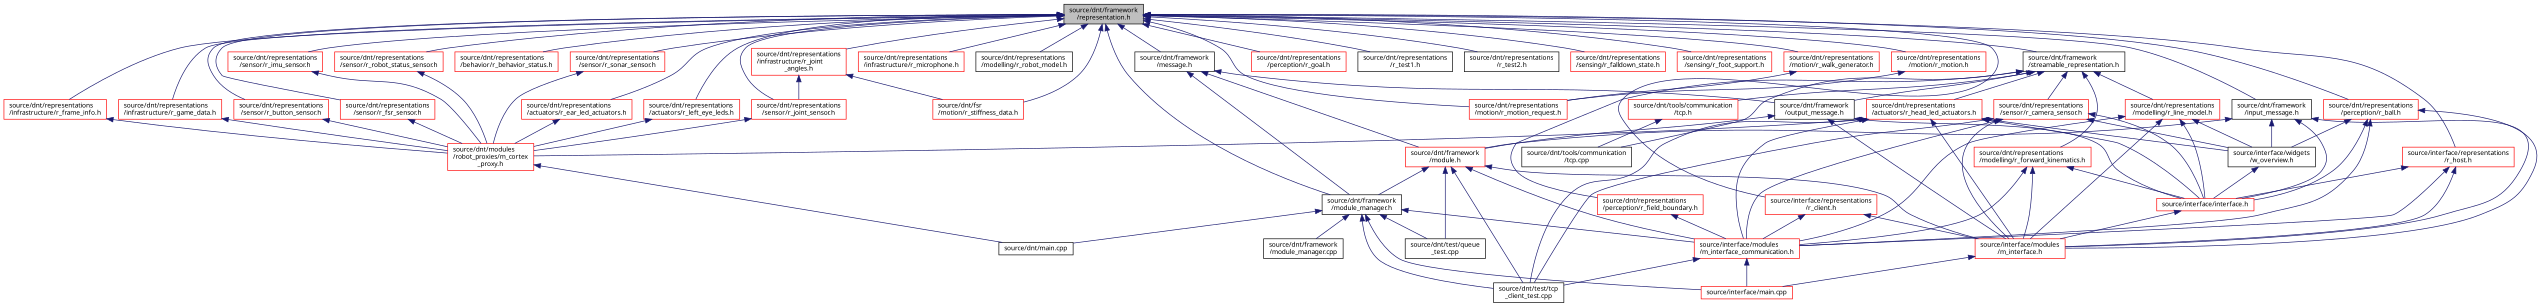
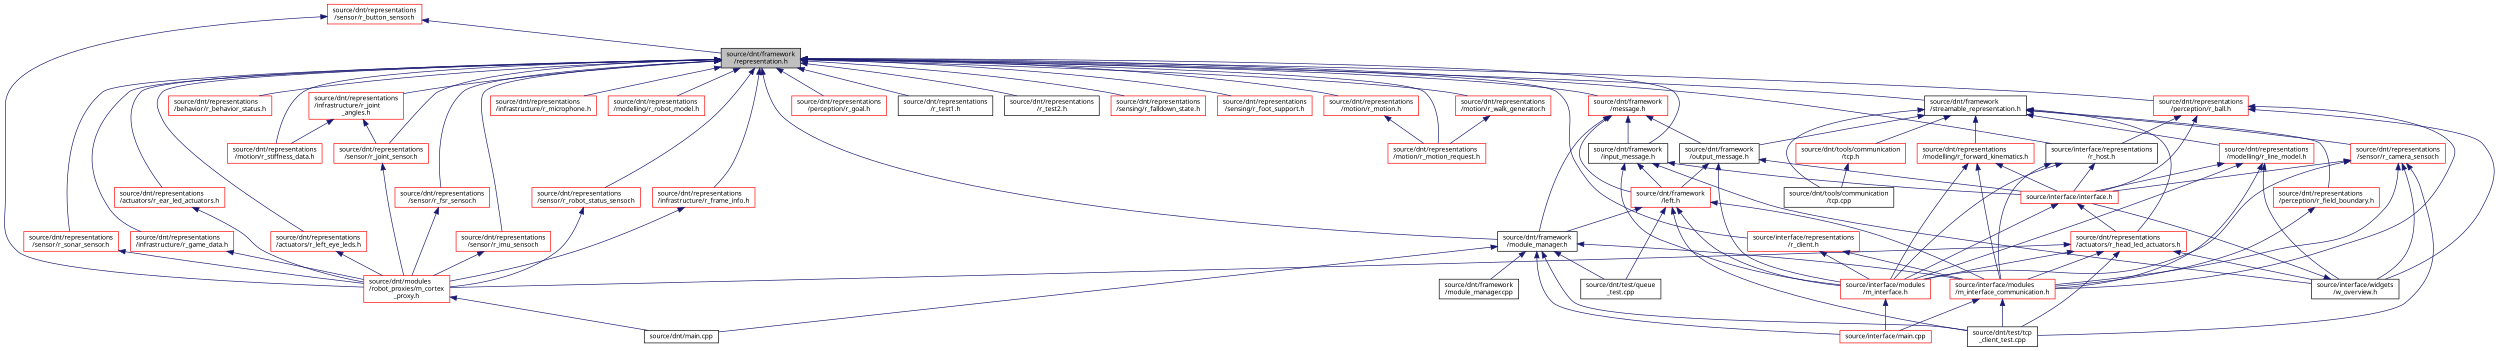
  digraph {
    fontname="Noto Sans"
    node [color=red fillcolor=white fontname="Noto Sans" fontsize=10 shape=record style=filled]
    edge [color=midnightblue dir=back fontname="Noto Sans" fontsize=10 labelfontname=Helvetica labelfontsize=10 style=solid]
    n1 [color=black fillcolor=grey75 fontcolor=black height=0.2 label="source/dnt/framework\l/representation.h" width=0.4]
    n2 [color=black height=0.2 label="source/dnt/framework\l/input_message.h" width=0.4]
    n3 [color=black height=0.2 label="source/dnt/framework\l/module_manager.h" width=0.4]
-   n4 [color=black height=0.2 label="source/dnt/framework\l/message.h" width=0.4]
+   n4 [height=0.2 label="source/dnt/framework\l/message.h" width=0.4]
    n5 [color=black height=0.2 label="source/dnt/framework\l/streamable_representation.h" width=0.4]
    n6 [height=0.2 label="source/dnt/representations\l/actuators/r_ear_led_actuators.h" width=0.4]
    n7 [height=0.2 label="source/dnt/representations\l/actuators/r_left_eye_leds.h" width=0.4]
    n8 [height=0.2 label="source/dnt/representations\l/behavior/r_behavior_status.h" width=0.4]
    n9 [height=0.2 label="source/dnt/representations\l/infrastructure/r_frame_info.h" width=0.4]
    n10 [height=0.2 label="source/dnt/representations\l/infrastructure/r_game_data.h" width=0.4]
    n11 [height=0.2 label="source/dnt/representations\l/infrastructure/r_joint\l_angles.h" width=0.4]
-   n12 [height=0.2 label="source/dnt/fsr\l/motion/r_stiffness_data.h" width=0.4]
+   n12 [height=0.2 label="source/dnt/representations\l/motion/r_stiffness_data.h" width=0.4]
    n13 [height=0.2 label="source/dnt/representations\l/sensor/r_joint_sensor.h" width=0.4]
    n14 [height=0.2 label="source/dnt/representations\l/infrastructure/r_microphone.h" width=0.4]
-   n15 [color=black height=0.2 label="source/dnt/representations\l/modelling/r_robot_model.h" width=0.4]
+   n15 [height=0.2 label="source/dnt/representations\l/modelling/r_robot_model.h" width=0.4]
    n16 [height=0.2 label="source/dnt/representations\l/motion/r_motion.h" width=0.4]
    n17 [height=0.2 label="source/dnt/representations\l/motion/r_motion_request.h" width=0.4]
    n18 [height=0.2 label="source/dnt/representations\l/motion/r_walk_generator.h" width=0.4]
    n19 [height=0.2 label="source/dnt/representations\l/perception/r_ball.h" width=0.4]
    n20 [height=0.2 label="source/dnt/representations\l/perception/r_goal.h" width=0.4]
    n21 [color=black height=0.2 label="source/dnt/representations\l/r_test1.h" width=0.4]
    n22 [color=black height=0.2 label="source/dnt/representations\l/r_test2.h" width=0.4]
    n23 [height=0.2 label="source/dnt/representations\l/sensing/r_falldown_state.h" width=0.4]
    n24 [height=0.2 label="source/dnt/representations\l/sensing/r_foot_support.h" width=0.4]
    n25 [height=0.2 label="source/dnt/representations\l/sensor/r_button_sensor.h" width=0.4]
    n26 [height=0.2 label="source/dnt/representations\l/sensor/r_fsr_sensor.h" width=0.4]
    n27 [height=0.2 label="source/dnt/representations\l/sensor/r_imu_sensor.h" width=0.4]
    n28 [height=0.2 label="source/dnt/representations\l/sensor/r_robot_status_sensor.h" width=0.4]
    n29 [height=0.2 label="source/dnt/representations\l/sensor/r_sonar_sensor.h" width=0.4]
    n30 [height=0.2 label="source/interface/representations\l/r_client.h" width=0.4]
-   n31 [height=0.2 label="source/interface/representations\l/r_host.h" width=0.4]
-   n32 [height=0.2 label="source/dnt/framework\l/module.h" width=0.4]
+   n31 [color=black height=0.2 label="source/interface/representations\l/r_host.h" width=0.4]
+   n32 [height=0.2 label="source/dnt/framework\l/left.h" width=0.4]
    n33 [height=0.2 label="source/interface/modules\l/m_interface.h" width=0.4]
    n34 [height=0.2 label="source/interface/interface.h" width=0.4]
    n35 [color=black height=0.2 label="source/interface/widgets\l/w_overview.h" width=0.4]
    n36 [color=black height=0.2 label="source/dnt/test/queue\l_test.cpp" width=0.4]
    n37 [color=black height=0.2 label="source/dnt/test/tcp\l_client_test.cpp" width=0.4]
    n38 [height=0.2 label="source/interface/modules\l/m_interface_communication.h" width=0.4]
    n39 [color=black height=0.2 label="source/dnt/framework\l/module_manager.cpp" width=0.4]
    n40 [color=black height=0.2 label="source/dnt/main.cpp" width=0.4]
    n41 [height=0.2 label="source/interface/main.cpp" width=0.4]
    n42 [color=black height=0.2 label="source/dnt/framework\l/output_message.h" width=0.4]
    n43 [height=0.2 label="source/dnt/representations\l/actuators/r_head_led_actuators.h" width=0.4]
    n44 [height=0.2 label="source/dnt/representations\l/modelling/r_forward_kinematics.h" width=0.4]
    n45 [height=0.2 label="source/dnt/representations\l/modelling/r_line_model.h" width=0.4]
    n46 [height=0.2 label="source/dnt/representations\l/perception/r_field_boundary.h" width=0.4]
    n47 [height=0.2 label="source/dnt/representations\l/sensor/r_camera_sensor.h" width=0.4]
    n48 [height=0.2 label="source/dnt/tools/communication\l/tcp.h" width=0.4]
    n49 [color=black height=0.2 label="source/dnt/tools/communication\l/tcp.cpp" width=0.4]
    n50 [height=0.2 label="source/dnt/modules\l/robot_proxies/m_cortex\l_proxy.h" width=0.4]
    n1 -> n2
    n1 -> n3
    n1 -> n4
    n1 -> n5
    n1 -> n6
    n1 -> n7
    n1 -> n8
    n1 -> n9
    n1 -> n10
    n1 -> n11
    n1 -> n12
    n1 -> n13
    n1 -> n14
    n1 -> n15
    n1 -> n16
    n1 -> n17
    n1 -> n18
    n1 -> n19
    n1 -> n20
    n1 -> n21
    n1 -> n22
    n1 -> n23
    n1 -> n24
-   n1 -> n25
+   n25 -> n1
    n1 -> n26
    n1 -> n27
    n1 -> n28
    n1 -> n29
    n1 -> n30
    n1 -> n31
    n2 -> n32
    n2 -> n33
    n2 -> n34
    n2 -> n35
    n3 -> n36
    n3 -> n37
    n3 -> n38
    n3 -> n39
    n3 -> n40
    n3 -> n41
+   n4 -> n2
    n4 -> n3
    n4 -> n32
    n4 -> n42
    n5 -> n42
    n5 -> n43
    n5 -> n44
    n5 -> n45
    n5 -> n46
    n5 -> n47
    n5 -> n48
    n5 -> n49
    n6 -> n50
    n7 -> n50
    n9 -> n50
    n10 -> n50
    n11 -> n12
    n11 -> n13
    n13 -> n50
    n16 -> n17
    n18 -> n17
-   n19 -> n33
+   n19 -> n31
    n19 -> n34
    n19 -> n35
    n19 -> n38
    n25 -> n50
    n26 -> n50
    n27 -> n50
    n28 -> n50
    n29 -> n50
    n30 -> n33
    n30 -> n38
    n31 -> n33
    n31 -> n34
    n31 -> n38
    n32 -> n3
    n32 -> n33
    n32 -> n36
    n32 -> n37
    n32 -> n38
    n33 -> n41
    n34 -> n33
    n35 -> n34
    n38 -> n37
    n38 -> n41
    n42 -> n32
    n42 -> n33
    n42 -> n34
    n43 -> n33
-   n43 -> n34
+   n34 -> n43
    n43 -> n35
    n43 -> n37
    n43 -> n38
    n43 -> n50
    n44 -> n33
    n44 -> n34
    n44 -> n38
    n45 -> n33
    n45 -> n34
    n45 -> n35
    n45 -> n38
    n46 -> n38
    n47 -> n33
    n47 -> n34
    n47 -> n35
    n47 -> n37
    n47 -> n38
    n48 -> n49
    n50 -> n40
  }
